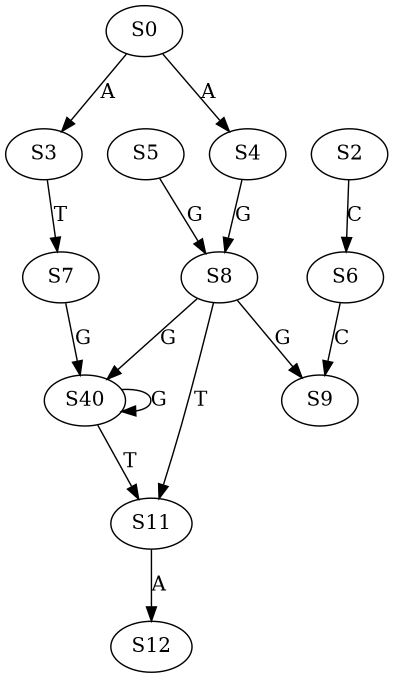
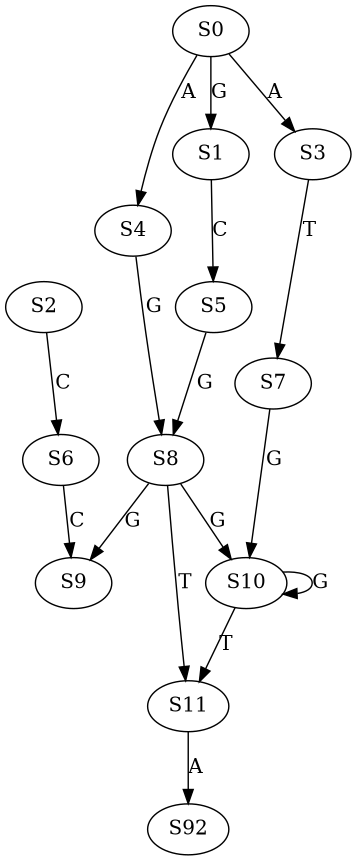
  strict digraph {
    S0
+   S1
    S3
    S4
    S5
    S2
    S6
    S7
    S8
    S9
-   S10 [label=S40]
+   S10
    S11
-   S12
+   S12 [label=S92]
+   S0 -> S1 [label=G]
    S0 -> S3 [label=A]
    S0 -> S4 [label=A]
+   S1 -> S5 [label=C]
    S3 -> S7 [label=T]
    S4 -> S8 [label=G]
    S5 -> S8 [label=G]
    S2 -> S6 [label=C]
    S6 -> S9 [label=C]
    S7 -> S10 [label=G]
    S8 -> S9 [label=G]
    S8 -> S10 [label=G]
    S8 -> S11 [label=T]
    S10 -> S10 [label=G]
    S10 -> S11 [label=T]
    S11 -> S12 [label=A]
  }
